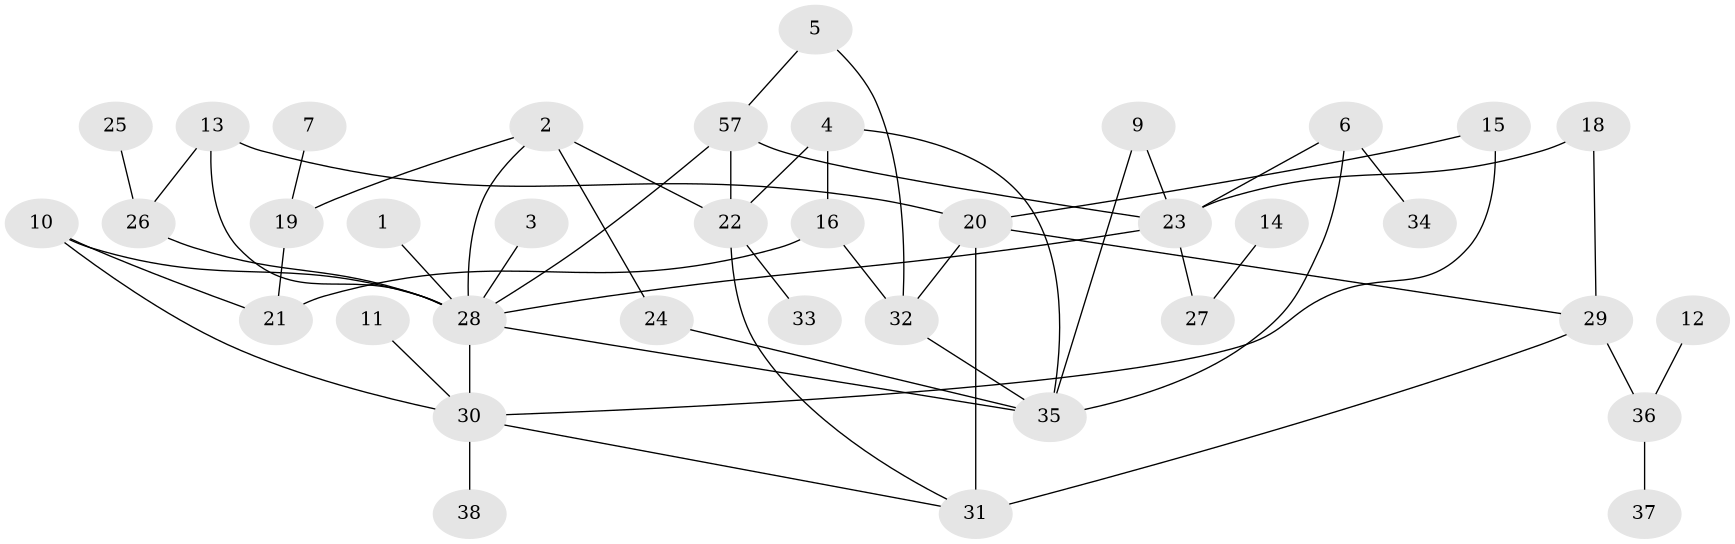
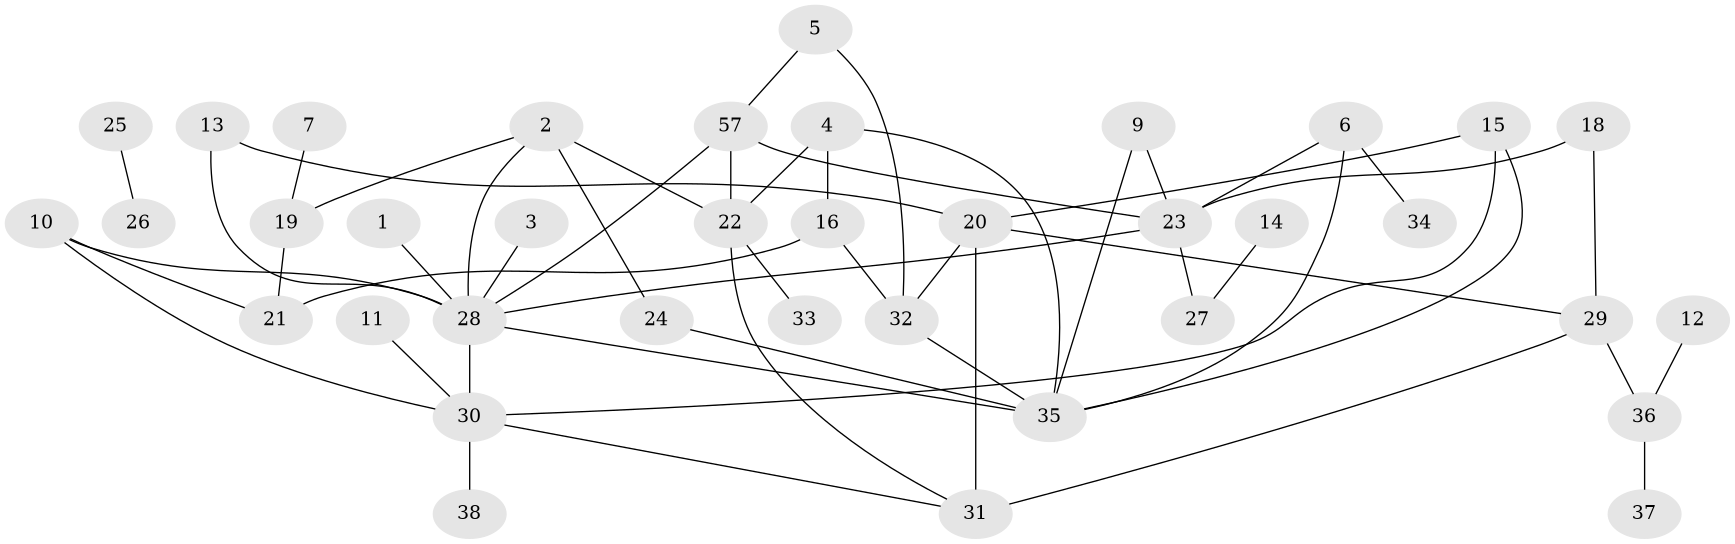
  graph {
    node [color=gray90 style=filled]
    edge [weight=1.0]
    1
    28
    35
    30
    2
    19
    22
    24
    21
    31
    33
    3
    4
    16
    7
    n16 [label=57]
    5
    32
    23
    6
    34
    27
    9
    10
    38
    11
    12
    36
    37
    13
    20
    26
    29
    14
    15
    18
    25
    1 -- 28
    28 -- 35
    28 -- 30
    30 -- 31
    30 -- 38
    2 -- 28
    2 -- 19
    2 -- 22
    2 -- 24
    19 -- 21
    22 -- 31
    22 -- 33
    24 -- 35
    3 -- 28
    4 -- 35
    4 -- 22
    4 -- 16
    16 -- 21
    16 -- 32
    7 -- 19
    n16 -- 28
    n16 -- 22
    n16 -- 23
    5 -- n16
    5 -- 32
    32 -- 35
    23 -- 28
    23 -- 27
    6 -- 35
    6 -- 23
    6 -- 34
    9 -- 35
    9 -- 23
    10 -- 28
    10 -- 30
    10 -- 21
    11 -- 30
    12 -- 36
    36 -- 37
    13 -- 28
    13 -- 20
-   13 -- 26
    20 -- 31
    20 -- 32
    20 -- 29
-   26 -- 28 [weight=2.0]
    29 -- 31 [weight=2.0]
    29 -- 36
    14 -- 27
+   15 -- 35
    15 -- 30
    15 -- 20
    18 -- 23
    18 -- 29
    25 -- 26
  }
